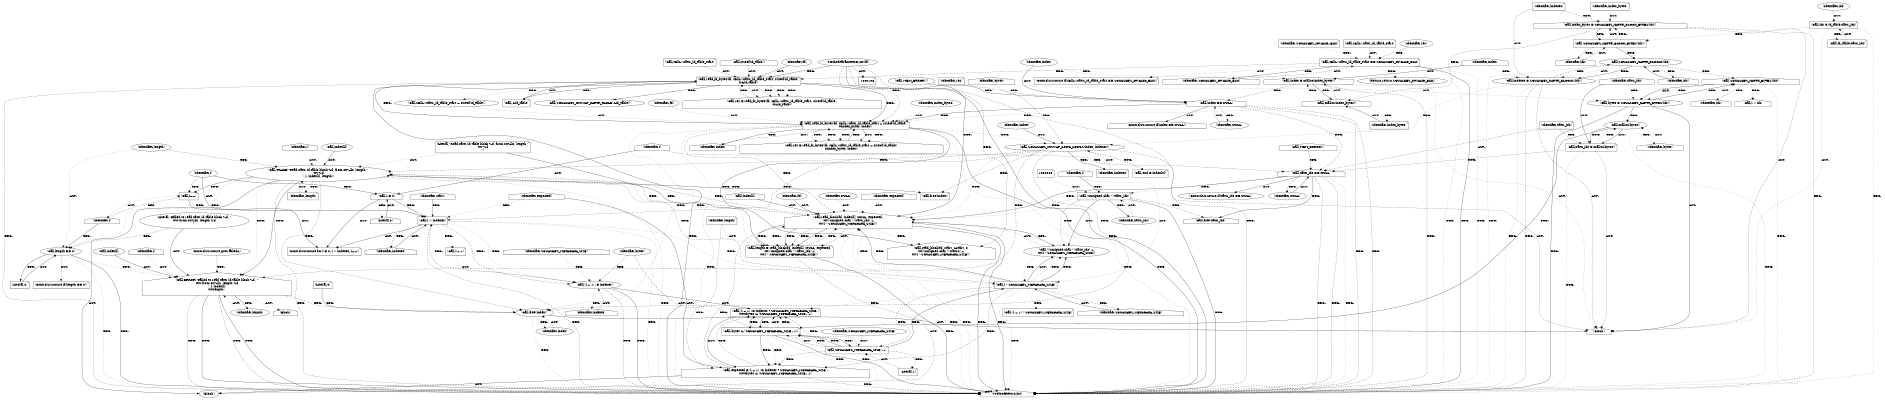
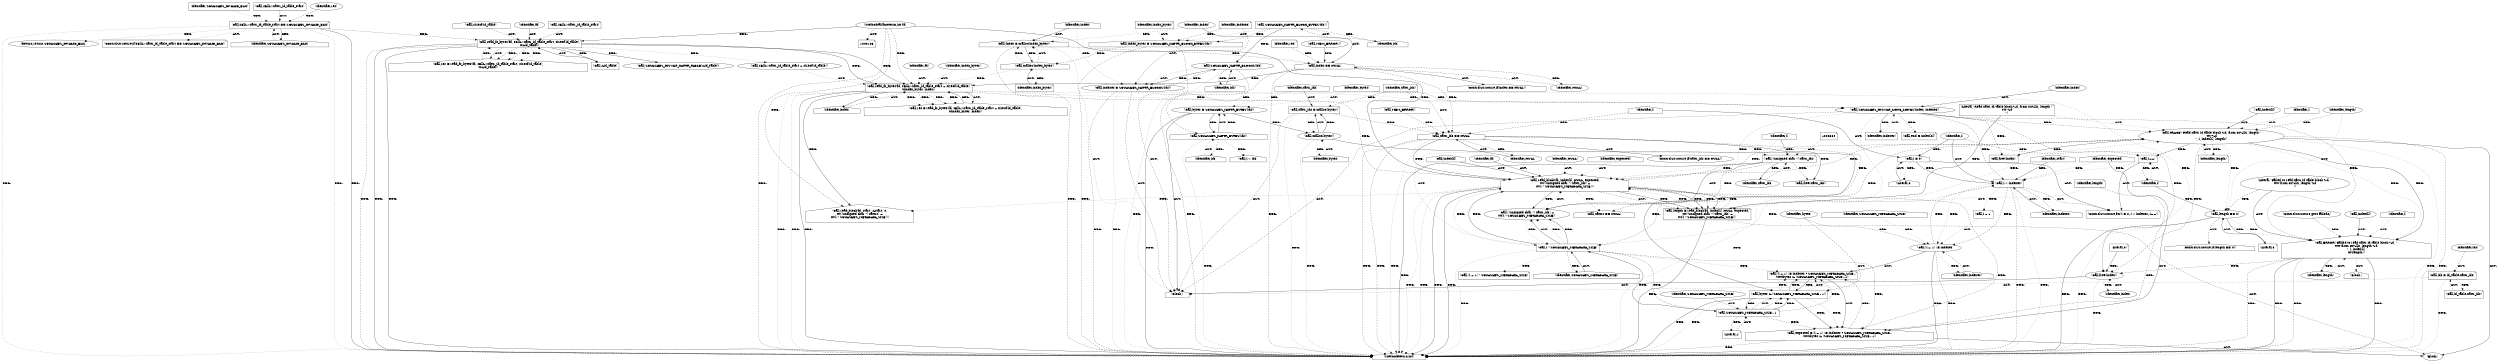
  digraph {
    node [shape=house]
    edge [arrowhead=normal style=dashed]
    n1 [label="(Call,free(index))" shape=ellipse]
    n2 [label="(Identifier,index)" shape=ellipse]
    n3 [label="(MethodReturn,int)"]
    n4 [label="(Block,)"]
    n5 [label="(Call,SQUASHFS_INSWAP_LONG_LONGS(index, indexes))" shape=ellipse]
    n6 [label="(Call,TRACE(\"Read xattr id table block %d, from 0x%llx, length \"\n \t\t\t\"%d\n\", i, index[i], length))" shape=ellipse]
    n7 [label="(Call,i < indexes)" shape=note]
    n8 [label="(Call,read_block(fd, index[i], NULL, expected,\n \t\t\t((unsigned char *) xattr_ids) +\n\t\t\t(i * SQUASHFS_METADATA_SIZE)))"]
    n9 [label="(Call,ERROR(\"Failed to read xattr id table block %d, \"\n\t\t\t\t\"from 0x%llx, length %d\n\", i, index[i],\n\t\t\t\tlength))"]
    n10 [label="(Identifier,indexes)" shape=note]
    n11 [label="(Call,end = index[0])" shape=note]
    n12 [label="(Call,free(index))" shape=note]
    n13 [label="(Call,i++)" shape=note]
    n14 [label="(Call,length == 0)" shape=ellipse]
    n15 [label="(Block,)" shape=ellipse]
    n16 [label="(Identifier,length)" shape=note]
    n17 [label="(Call,i * SQUASHFS_METADATA_SIZE)" shape=note]
    n18 [label="(Call,(i + 1) != indexes)" shape=ellipse]
    n19 [label="(ControlStructure,for(i = 0; i < indexes; i++))" shape=note]
    n20 [label="(Call,i + 1)" shape=note]
    n21 [label="(Identifier,indexes)"]
    n22 [label="(Call,read_block(fd, start, &start, 0,\n\t\t\t((unsigned char *) xattrs) +\n\t\t\t(i * SQUASHFS_METADATA_SIZE)))"]
    n23 [label="(Call,((unsigned char *) xattr_ids) +\n\t\t\t(i * SQUASHFS_METADATA_SIZE))" shape=ellipse]
    n24 [label="(Call,length = read_block(fd, index[i], NULL, expected,\n \t\t\t((unsigned char *) xattr_ids) +\n\t\t\t(i * SQUASHFS_METADATA_SIZE)))" shape=note]
+   n25 [label="(Call,xattrs == NULL)"]
    n26 [label="(Identifier,length)" shape=ellipse]
    n27 [label="(Block,)"]
    n28 [label="(Call,read_fs_bytes(fd, sBlk->xattr_id_table_start + sizeof(id_table),\n\t\tindex_bytes, index))" shape=note]
    n29 [label="(Identifier,index)"]
    n30 [label="(Call,res = read_fs_bytes(fd, sBlk->xattr_id_table_start + sizeof(id_table),\n\t\tindex_bytes, index))"]
    n31 [label="(Call,read_fs_bytes(fd, sBlk->xattr_id_table_start, sizeof(id_table),\n\t\t&id_table))" shape=note]
    n32 [label="(Call,&id_table)" shape=note]
    n33 [label="(Call,SQUASHFS_INSWAP_XATTR_TABLE(&id_table))" shape=ellipse]
    n34 [label="(Call,sBlk->xattr_id_table_start + sizeof(id_table))" shape=ellipse]
    n35 [label="(Call,res = read_fs_bytes(fd, sBlk->xattr_id_table_start, sizeof(id_table),\n\t\t&id_table))"]
    n36 [label="(MethodParameterIn,int fd)" shape=ellipse]
    1000108 [shape=note]
    n38 [label="(Call,sBlk->xattr_id_table_start == SQUASHFS_INVALID_BLK)" shape=note]
    n39 [label="(Identifier,SQUASHFS_INVALID_BLK)"]
    n40 [label="(Return,return SQUASHFS_INVALID_BLK;)" shape=ellipse]
    n41 [label="(ControlStructure,if(sBlk->xattr_id_table_start == SQUASHFS_INVALID_BLK))" shape=note]
    n42 [label="(Call,malloc(index_bytes))"]
    n43 [label="(Call,index = malloc(index_bytes))"]
    n44 [label="(Identifier,index_bytes)" shape=note]
    n45 [label="(Call,index == NULL)"]
    n46 [label="(Call,index_bytes = SQUASHFS_XATTR_BLOCK_BYTES(ids))"]
    n47 [label="(Call,SQUASHFS_XATTR_BLOCK_BYTES(ids))" shape=note]
    n48 [label="(Call,SQUASHFS_XATTR_BLOCKS(ids))" shape=ellipse]
    n49 [label="(Identifier,ids)"]
    n50 [label="(Call,indexes = SQUASHFS_XATTR_BLOCKS(ids))" shape=ellipse]
    n51 [label="(Call,SQUASHFS_XATTR_BYTES(ids))"]
    n52 [label="(Identifier,ids)"]
    n53 [label="(Call,ids = id_table.xattr_ids)" shape=note]
    n54 [label="(Call,id_table.xattr_ids)" shape=note]
    n55 [label="(Call,xattr_ids == NULL)"]
    n56 [label="(ControlStructure,if(index == NULL))"]
    n57 [label="(Identifier,NULL)" shape=ellipse]
    n58 [label="(Call,(unsigned char *) xattr_ids)" shape=note]
    n59 [label="(Identifier,NULL)" shape=ellipse]
    n60 [label="(Call,free(xattr_ids))"]
    n61 [label="(ControlStructure,if(xattr_ids == NULL))" shape=ellipse]
    n62 [label="(Call,bytes = SQUASHFS_XATTR_BYTES(ids))" shape=ellipse]
    n63 [label="(Call,i < ids)"]
    n64 [label="(Identifier,ids)"]
    n65 [label="(Identifier,i)"]
    n66 [label="(Literal,0)" shape=note]
-   n67 [label="(ControlStructure,if(length == 0))" shape=note]
+   n67 [label="(ControlStructure,if(length == 0))"]
    n68 [label="(Call,SQUASHFS_METADATA_SIZE - 1)" shape=note]
    n69 [label="(Call,expected = (i + 1) != indexes ? SQUASHFS_METADATA_SIZE :\n \t\t\t\t\tbytes & (SQUASHFS_METADATA_SIZE - 1))"]
    n70 [label="(Call,(i + 1) != indexes ? SQUASHFS_METADATA_SIZE :\n \t\t\t\t\tbytes & (SQUASHFS_METADATA_SIZE - 1))" shape=note]
    n71 [label="(Call,(i + 1) * SQUASHFS_METADATA_SIZE)" shape=note]
    n72 [label="(Identifier,SQUASHFS_METADATA_SIZE)"]
    n73 [label="(Call,bytes & (SQUASHFS_METADATA_SIZE - 1))" shape=note]
    n74 [label="(Literal,1)" shape=note]
    n75 [label="(Identifier,indexes)"]
    n76 [label="(Call,i = 0)"]
    n77 [label="(Literal,0)"]
    n78 [label="(Identifier,xattr_ids)" shape=ellipse]
    n79 [label="(Call,xattr_ids = malloc(bytes))" shape=note]
    n80 [label="(Call,malloc(bytes))" shape=ellipse]
    n81 [label="(Identifier,bytes)"]
    n82 [label="(Call,sBlk->xattr_id_table_start)" shape=note]
    n83 [label="(Identifier,SQUASHFS_INVALID_BLK)" shape=note]
    n84 [label="(Call,MEM_ERROR())"]
    n85 [label="(Identifier,fd)" shape=ellipse]
    n86 [label="(Identifier,i)" shape=ellipse]
    n87 [label="(Identifier,length)" shape=ellipse]
    n88 [label="(Call,MEM_ERROR())" shape=ellipse]
    n89 [label="(Identifier,SQUASHFS_METADATA_SIZE)" shape=ellipse]
    n90 [label="(Literal,\"Read xattr id table block %d, from 0x%llx, length \"\n \t\t\t\"%d\n\")" shape=note]
    n91 [label="(Identifier,expected)"]
    n92 [label="(Literal,0)" shape=note]
    n93 [label="(Identifier,index)" shape=ellipse]
    n94 [label="(ControlStructure,goto failed2;)" shape=ellipse]
    n95 [label="(Literal,\"Failed to read xattr id table block %d, \"\n\t\t\t\t\"from 0x%llx, length %d\n\")" shape=ellipse]
    n96 [label="(Call,index[i])" shape=ellipse]
    n97 [label="(Identifier,index)" shape=ellipse]
    n98 [label="(Call,index[i])"]
    n99 [label="(Identifier,bytes)"]
    n100 [label="(Call,sizeof(id_table))"]
    n101 [label="(Identifier,i)"]
    n102 [label="(Call,index[i])" shape=ellipse]
    n103 [label="(Identifier,xattr_ids)" shape=note]
    n104 [label="(Call,sBlk->xattr_id_table_start)" shape=note]
    n105 [label="(Identifier,indexes)" shape=note]
    n106 [label="(Identifier,fd)" shape=ellipse]
    n107 [label="(Identifier,res)" shape=note]
    n108 [label="(Identifier,length)" shape=note]
    n109 [label="(Identifier,xattr_ids)"]
    n110 [label="(Identifier,i)"]
    n111 [label="(Identifier,SQUASHFS_METADATA_SIZE)"]
    n112 [label="(Identifier,i)"]
    n113 [label="(Identifier,bytes)" shape=ellipse]
    n114 [label="(Identifier,NULL)" shape=ellipse]
    n115 [label="(Identifier,index_bytes)" shape=note]
    n116 [label="(Identifier,expected)"]
    n117 [label="(Identifier,index_bytes)" shape=ellipse]
    n118 [label="(Identifier,index)"]
    n119 [label="(Identifier,start)"]
    n120 [label="(Identifier,fd)" shape=ellipse]
    n121 [label="(Identifier,i)"]
    n122 [label="(Identifier,ids)" shape=ellipse]
    n123 [label="(Identifier,res)" shape=ellipse]
    1000264 [shape=note]
    n1 -> n2 [label="CFG: " style=dotted]
    n1 -> n3 [arrowhead=dot label="DDG: " style=dotted]
    n1 -> n4 [label="AST: " style=solid]
    n2 -> n1 [arrowhead=dot label="AST: " style=dotted]
    n5 -> n1 [arrowhead=dot label="DDG: "]
+   n5 -> n3 [label="DDG: " style=dotted]
    n5 -> n4 [arrowhead=dot label="AST: "]
    n5 -> n6 [arrowhead=dot label="DDG: "]
    n5 -> n7 [label="DDG: "]
    n5 -> n8 [arrowhead=dot label="DDG: " style=dotted]
    n5 -> n9 [label="DDG: "]
    n5 -> n10 [arrowhead=dot label="CFG: " style=solid]
    n5 -> n11 [arrowhead=dot label="DDG: "]
    n5 -> n12 [arrowhead=dot label="DDG: "]
    n6 -> n1 [arrowhead=dot label="DDG: "]
    n6 -> n3 [arrowhead=dot label="DDG: " style=dotted]
    n6 -> n3 [arrowhead=dot label="DDG: "]
    n6 -> n8 [arrowhead=dot label="DDG: "]
    n6 -> n9 [arrowhead=dot label="DDG: " style=dotted]
    n6 -> n9 [label="DDG: " style=solid]
    n6 -> n12 [arrowhead=dot label="DDG: " style=solid]
    n6 -> n13 [arrowhead=dot label="DDG: " style=solid]
    n6 -> n14 [arrowhead=dot label="DDG: " style=dotted]
    n6 -> n15 [label="AST: " style=solid]
    n6 -> n16 [arrowhead=dot label="CFG: "]
    n7 -> n3 [arrowhead=dot label="DDG: "]
    n7 -> n3 [label="DDG: " style=dotted]
    n7 -> n17 [arrowhead=dot label="DDG: " style=dotted]
    n7 -> n18 [label="DDG: "]
    n7 -> n18 [label="DDG: " style=dotted]
-   n7 -> n19 [arrowhead=dot label="AST: " style=solid]
+   n7 -> n19 [arrowhead=dot label="AST: "]
    n7 -> n20 [arrowhead=dot label="DDG: " style=dotted]
    n7 -> n21 [arrowhead=dot label="CFG: "]
    n8 -> n3 [label="DDG: " style=dotted]
    n8 -> n3 [arrowhead=dot label="DDG: " style=dotted]
    n8 -> n3 [arrowhead=dot label="DDG: " style=solid]
    n8 -> n3 [arrowhead=dot label="DDG: " style=solid]
    n8 -> n6 [label="DDG: "]
    n8 -> n22 [arrowhead=dot label="DDG: " style=dotted]
    n8 -> n23 [label="CFG: " style=solid]
    n8 -> n24 [arrowhead=dot label="AST: "]
    n8 -> n24 [label="DDG: " style=solid]
    n8 -> n24 [arrowhead=dot label="DDG: " style=dotted]
    n8 -> n24 [label="DDG: " style=solid]
    n8 -> n24 [label="DDG: "]
    n8 -> n24 [arrowhead=dot label="DDG: " style=solid]
+   n8 -> n25 [arrowhead=dot label="DDG: " style=dotted]
    n9 -> n1 [label="DDG: "]
    n9 -> n3 [arrowhead=dot label="DDG: " style=solid]
    n9 -> n3 [label="DDG: "]
    n9 -> n3 [label="DDG: " style=solid]
    n9 -> n3 [label="DDG: "]
    n9 -> n26 [arrowhead=dot label="CFG: " style=solid]
    n9 -> n27 [label="AST: " style=dotted]
    n10 -> n5 [label="AST: " style=dotted]
    n13 -> n7 [arrowhead=dot label="DDG: " style=dotted]
    n13 -> n19 [label="AST: " style=solid]
    n13 -> n65 [arrowhead=dot label="CFG: "]
    n14 -> n3 [label="DDG: " style=solid]
    n14 -> n3 [label="DDG: " style=dotted]
    n14 -> n9 [label="DDG: " style=dotted]
    n14 -> n66 [label="CFG: " style=solid]
    n14 -> n67 [label="AST: "]
    n16 -> n6 [arrowhead=dot label="AST: "]
    n17 -> n3 [arrowhead=dot label="DDG: " style=dotted]
    n17 -> n6 [arrowhead=dot label="DDG: "]
    n17 -> n8 [arrowhead=dot label="DDG: " style=dotted]
    n17 -> n8 [label="DDG: " style=solid]
    n17 -> n23 [arrowhead=dot label="AST: " style=solid]
    n17 -> n23 [arrowhead=dot label="DDG: " style=dotted]
    n17 -> n23 [label="DDG: " style=solid]
    n17 -> n68 [label="DDG: "]
    n17 -> n69 [arrowhead=dot label="DDG: "]
    n17 -> n70 [arrowhead=dot label="DDG: " style=dotted]
    n17 -> n71 [arrowhead=dot label="DDG: " style=dotted]
    n17 -> n72 [arrowhead=dot label="CFG: "]
    n18 -> n3 [label="DDG: " style=solid]
    n18 -> n3 [label="DDG: "]
    n18 -> n7 [arrowhead=dot label="DDG: "]
    n18 -> n70 [label="AST: " style=solid]
    n18 -> n75 [label="CFG: " style=dotted]
    n20 -> n18 [label="AST: " style=dotted]
    n21 -> n7 [label="AST: " style=solid]
    n23 -> n8 [arrowhead=dot label="AST: " style=dotted]
    n23 -> n17 [arrowhead=dot label="CFG: " style=dotted]
    n24 -> n3 [label="DDG: " style=solid]
    n24 -> n6 [arrowhead=dot label="DDG: " style=dotted]
    n24 -> n8 [arrowhead=dot label="CFG: "]
    n24 -> n15 [label="AST: "]
    n26 -> n9 [label="AST: " style=dotted]
    n28 -> n1 [arrowhead=dot label="DDG: " style=dotted]
    n28 -> n3 [label="DDG: " style=dotted]
    n28 -> n3 [arrowhead=dot label="DDG: " style=dotted]
    n28 -> n3 [label="DDG: " style=solid]
    n28 -> n5 [label="DDG: " style=dotted]
    n28 -> n8 [arrowhead=dot label="DDG: "]
    n28 -> n22 [label="DDG: " style=solid]
    n28 -> n29 [arrowhead=dot label="CFG: " style=solid]
    n28 -> n30 [label="AST: " style=solid]
    n28 -> n30 [arrowhead=dot label="DDG: " style=dotted]
    n28 -> n30 [arrowhead=dot label="DDG: "]
    n28 -> n30 [label="DDG: "]
    n28 -> n30 [arrowhead=dot label="DDG: " style=dotted]
    n29 -> n28 [arrowhead=dot label="AST: "]
    n30 -> n28 [arrowhead=dot label="CFG: " style=solid]
    n31 -> n3 [label="DDG: "]
    n31 -> n3 [label="DDG: " style=solid]
    n31 -> n3 [arrowhead=dot label="DDG: " style=solid]
    n31 -> n28 [arrowhead=dot label="DDG: " style=solid]
    n31 -> n28 [arrowhead=dot label="DDG: " style=solid]
    n31 -> n32 [arrowhead=dot label="CFG: " style=solid]
    n31 -> n33 [label="DDG: " style=solid]
    n31 -> n34 [label="DDG: " style=dotted]
    n31 -> n35 [label="AST: "]
    n31 -> n35 [label="DDG: "]
    n31 -> n35 [label="DDG: "]
    n31 -> n35 [arrowhead=dot label="DDG: " style=dotted]
    n32 -> n31 [arrowhead=dot label="AST: " style=solid]
    n34 -> n28 [label="AST: " style=dotted]
    n35 -> n31 [arrowhead=dot label="CFG: "]
    n36 -> n3 [label="DDG: "]
    n36 -> n8 [label="DDG: " style=solid]
    n36 -> n22 [label="DDG: "]
    n36 -> n28 [label="DDG: "]
    n36 -> n31 [label="DDG: " style=solid]
    n36 -> 1000108 [arrowhead=dot label="AST: "]
    n38 -> n3 [label="DDG: " style=dotted]
    n38 -> n3 [label="DDG: " style=solid]
    n38 -> n3 [arrowhead=dot label="DDG: " style=dotted]
    n38 -> n31 [label="DDG: "]
    n38 -> n39 [arrowhead=dot label="CFG: " style=solid]
    n38 -> n40 [arrowhead=dot label="DDG: " style=dotted]
    n38 -> n41 [arrowhead=dot label="AST: " style=dotted]
    n39 -> n38 [label="AST: "]
    n42 -> n28 [label="DDG: " style=dotted]
    n42 -> n43 [arrowhead=dot label="AST: "]
    n42 -> n43 [label="DDG: " style=dotted]
    n42 -> n44 [arrowhead=dot label="CFG: " style=dotted]
    n43 -> n3 [arrowhead=dot label="DDG: "]
    n43 -> n4 [label="AST: " style=dotted]
    n43 -> n42 [label="CFG: " style=solid]
    n43 -> n45 [label="DDG: "]
    n44 -> n42 [arrowhead=dot label="AST: " style=solid]
    n45 -> n3 [label="DDG: "]
    n45 -> n3 [label="DDG: "]
    n45 -> n28 [label="DDG: " style=solid]
    n45 -> n55 [label="DDG: "]
    n45 -> n56 [label="AST: " style=solid]
    n45 -> n57 [label="CFG: "]
    n46 -> n3 [label="DDG: "]
    n46 -> n4 [arrowhead=dot label="AST: "]
    n46 -> n42 [arrowhead=dot label="DDG: "]
-   n46 -> n47 [arrowhead=dot label="CFG: " style=solid]
    n47 -> n46 [label="AST: " style=dotted]
    n47 -> n46 [label="DDG: "]
    n47 -> n48 [arrowhead=dot label="DDG: " style=solid]
    n47 -> n49 [label="CFG: "]
    n48 -> n3 [label="DDG: " style=dotted]
    n48 -> n50 [label="AST: " style=dotted]
    n48 -> n50 [label="DDG: " style=solid]
-   n48 -> n51 [label="DDG: "]
+   n48 -> n51 [label="CFG: "]
    n48 -> n52 [label="CFG: "]
    n49 -> n47 [label="AST: "]
    n50 -> n3 [label="DDG: "]
    n50 -> n3 [label="DDG: " style=dotted]
    n50 -> n4 [label="AST: "]
-   n50 -> n5 [label="DDG: " style=dotted]
+   n50 -> n5 [label="CFG: " style=dotted]
    n50 -> n48 [label="CFG: "]
    n51 -> n3 [label="DDG: " style=dotted]
    n51 -> n62 [arrowhead=dot label="AST: " style=solid]
    n51 -> n62 [label="DDG: " style=dotted]
    n51 -> n63 [arrowhead=dot label="DDG: " style=dotted]
    n51 -> n64 [label="CFG: "]
    n52 -> n48 [label="AST: " style=solid]
    n53 -> n3 [label="DDG: " style=dotted]
    n53 -> n4 [arrowhead=dot label="AST: " style=dotted]
-   n53 -> n47 [arrowhead=dot label="DDG: " style=dotted]
    n53 -> n54 [label="CFG: " style=dotted]
    n54 -> n53 [label="AST: "]
    n55 -> n3 [arrowhead=dot label="DDG: "]
    n55 -> n3 [label="DDG: "]
    n55 -> n3 [label="DDG: " style=dotted]
    n55 -> n8 [label="DDG: " style=solid]
+   n55 -> n25 [label="DDG: "]
    n55 -> n58 [label="DDG: " style=dotted]
    n55 -> n59 [arrowhead=dot label="CFG: "]
    n55 -> n60 [label="DDG: " style=solid]
    n55 -> n61 [arrowhead=dot label="AST: " style=solid]
    n57 -> n45 [label="AST: "]
    n58 -> n3 [arrowhead=dot label="DDG: " style=solid]
    n58 -> n8 [label="DDG: " style=dotted]
    n58 -> n23 [label="AST: " style=solid]
    n58 -> n23 [arrowhead=dot label="DDG: "]
    n58 -> n60 [label="DDG: "]
    n58 -> n78 [label="CFG: " style=solid]
    n59 -> n55 [label="AST: " style=solid]
    n62 -> n3 [arrowhead=dot label="DDG: " style=solid]
    n62 -> n4 [label="AST: " style=solid]
    n62 -> n51 [arrowhead=dot label="CFG: " style=solid]
    n62 -> n80 [arrowhead=dot label="DDG: " style=solid]
    n64 -> n51 [arrowhead=dot label="AST: " style=dotted]
    n65 -> n13 [arrowhead=dot label="AST: " style=dotted]
    n65 -> n14 [arrowhead=dot label="CFG: " style=solid]
    n66 -> n14 [arrowhead=dot label="AST: " style=solid]
    n68 -> n17 [label="DDG: " style=solid]
    n68 -> n69 [arrowhead=dot label="DDG: "]
    n68 -> n70 [label="DDG: "]
    n68 -> n73 [label="AST: "]
    n68 -> n73 [arrowhead=dot label="DDG: "]
    n68 -> n73 [arrowhead=dot label="DDG: " style=solid]
    n68 -> n74 [arrowhead=dot label="CFG: "]
    n69 -> n3 [label="DDG: "]
    n69 -> n8 [arrowhead=dot label="DDG: "]
    n69 -> n15 [label="AST: " style=solid]
    n69 -> n70 [arrowhead=dot label="CFG: "]
    n70 -> n69 [arrowhead=dot label="AST: " style=solid]
    n70 -> n73 [arrowhead=dot label="CFG: " style=solid]
    n72 -> n17 [label="AST: " style=solid]
    n73 -> n3 [arrowhead=dot label="DDG: " style=dotted]
    n73 -> n3 [arrowhead=dot label="DDG: " style=solid]
    n73 -> n68 [label="CFG: " style=solid]
    n73 -> n69 [arrowhead=dot label="DDG: " style=solid]
    n73 -> n69 [arrowhead=dot label="DDG: " style=dotted]
    n73 -> n70 [label="AST: " style=dotted]
    n73 -> n70 [label="DDG: " style=dotted]
    n73 -> n70 [arrowhead=dot label="DDG: " style=solid]
    n74 -> n68 [arrowhead=dot label="AST: "]
    n75 -> n18 [label="AST: "]
    n76 -> n7 [arrowhead=dot label="DDG: " style=solid]
    n76 -> n19 [label="AST: " style=solid]
    n76 -> n77 [arrowhead=dot label="CFG: " style=dotted]
    n77 -> n76 [label="AST: " style=solid]
    n78 -> n58 [label="AST: "]
    n79 -> n3 [label="DDG: " style=dotted]
    n79 -> n4 [arrowhead=dot label="AST: "]
    n79 -> n55 [arrowhead=dot label="DDG: "]
    n79 -> n80 [arrowhead=dot label="CFG: " style=dotted]
    n80 -> n3 [label="DDG: " style=dotted]
    n80 -> n73 [arrowhead=dot label="DDG: " style=solid]
    n80 -> n79 [label="AST: " style=solid]
    n80 -> n79 [label="DDG: " style=solid]
    n80 -> n81 [label="CFG: " style=dotted]
    n81 -> n80 [arrowhead=dot label="AST: " style=dotted]
    n82 -> n31 [label="AST: "]
    n83 -> n38 [label="CFG: " style=dotted]
    n84 -> n55 [arrowhead=dot label="CFG: "]
    n85 -> n28 [arrowhead=dot label="AST: " style=dotted]
    n86 -> n7 [label="AST: " style=solid]
    n86 -> n13 [arrowhead=dot label="CFG: "]
    n86 -> n76 [arrowhead=dot label="CFG: " style=solid]
    n87 -> n6 [arrowhead=dot label="CFG: "]
    n87 -> n14 [label="AST: " style=dotted]
    n88 -> n45 [label="CFG: " style=solid]
    n89 -> n68 [label="AST: "]
    n90 -> n6 [arrowhead=dot label="AST: " style=dotted]
    n90 -> n24 [label="CFG: " style=solid]
    n91 -> n7 [label="CFG: " style=dotted]
    n91 -> n69 [label="AST: " style=solid]
    n92 -> n1 [label="CFG: " style=solid]
    n93 -> n43 [label="CFG: " style=dotted]
    n93 -> n45 [label="AST: " style=solid]
    n94 -> n9 [arrowhead=dot label="CFG: "]
    n95 -> n9 [label="AST: " style=solid]
    n95 -> n14 [label="CFG: "]
    n96 -> n9 [arrowhead=dot label="AST: " style=solid]
    n97 -> n5 [label="AST: " style=solid]
    n98 -> n8 [arrowhead=dot label="AST: " style=solid]
    n99 -> n5 [arrowhead=dot label="CFG: "]
    n99 -> n62 [arrowhead=dot label="AST: " style=dotted]
    n100 -> n31 [label="AST: "]
    n101 -> n55 [label="CFG: "]
    n101 -> n76 [label="AST: " style=solid]
    n102 -> n6 [label="AST: " style=solid]
    n103 -> n55 [arrowhead=dot label="AST: "]
    n103 -> n79 [label="CFG: "]
    n104 -> n38 [label="AST: "]
    n105 -> n46 [arrowhead=dot label="CFG: "]
    n105 -> n50 [arrowhead=dot label="AST: "]
    n106 -> n8 [label="AST: " style=solid]
    n107 -> n45 [arrowhead=dot label="CFG: "]
    n108 -> n24 [arrowhead=dot label="AST: " style=dotted]
    n108 -> n69 [arrowhead=dot label="CFG: "]
    n109 -> n62 [label="CFG: " style=dotted]
    n109 -> n79 [label="AST: " style=solid]
    n110 -> n6 [label="AST: " style=dotted]
    n111 -> n18 [label="CFG: " style=dotted]
    n112 -> n9 [arrowhead=dot label="AST: " style=dotted]
    n113 -> n18 [label="CFG: "]
    n113 -> n73 [arrowhead=dot label="AST: "]
    n114 -> n8 [arrowhead=dot label="AST: " style=dotted]
    n115 -> n46 [label="AST: " style=dotted]
    n116 -> n8 [arrowhead=dot label="AST: " style=dotted]
    n117 -> n28 [label="AST: " style=dotted]
    n118 -> n43 [arrowhead=dot label="AST: " style=solid]
    n118 -> n50 [label="CFG: " style=dotted]
    n119 -> n7 [label="CFG: " style=solid]
    n120 -> n31 [label="AST: " style=solid]
    n121 -> n17 [label="AST: " style=dotted]
    n121 -> n58 [arrowhead=dot label="CFG: " style=solid]
    n122 -> n53 [arrowhead=dot label="AST: "]
    n123 -> n38 [arrowhead=dot label="CFG: "]
    1000264 -> n58 [label="AST: " style=dotted]
  }
